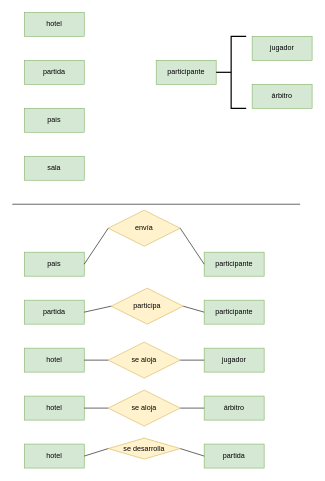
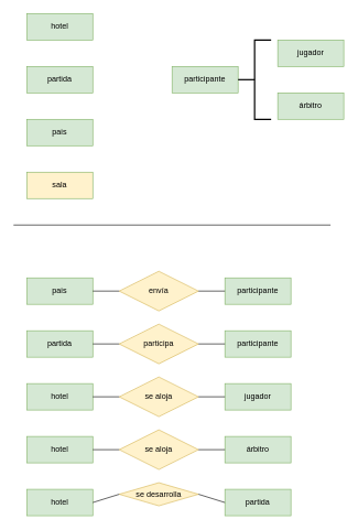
  <mxCell id="0" />
  <mxCell id="1" parent="0" />
  <mxCell id="2" value="jugador" style="whiteSpace=wrap;html=1;align=center;fillColor=#d5e8d4;strokeColor=#82b366;" parent="1" vertex="1"><mxGeometry x="420" y="60" width="100" height="40" as="geometry" /></mxCell>
  <mxCell id="3" value="árbitro" style="whiteSpace=wrap;html=1;align=center;fillColor=#d5e8d4;strokeColor=#82b366;" parent="1" vertex="1"><mxGeometry x="420" y="140" width="100" height="40" as="geometry" /></mxCell>
  <mxCell id="4" value="participante" style="whiteSpace=wrap;html=1;align=center;fillColor=#d5e8d4;strokeColor=#82b366;" parent="1" vertex="1"><mxGeometry x="260" y="100" width="100" height="40" as="geometry" /></mxCell>
  <mxCell id="5" value="pais" style="whiteSpace=wrap;html=1;align=center;fillColor=#d5e8d4;strokeColor=#82b366;" parent="1" vertex="1"><mxGeometry x="40" y="180" width="100" height="40" as="geometry" /></mxCell>
  <mxCell id="6" value="partida" style="whiteSpace=wrap;html=1;align=center;fillColor=#d5e8d4;strokeColor=#82b366;" parent="1" vertex="1"><mxGeometry x="40" y="100" width="100" height="40" as="geometry" /></mxCell>
  <mxCell id="7" value="hotel" style="whiteSpace=wrap;html=1;align=center;fillColor=#d5e8d4;strokeColor=#82b366;" parent="1" vertex="1"><mxGeometry x="40" y="20" width="100" height="40" as="geometry" /></mxCell>
  <mxCell id="8" value="participante" style="whiteSpace=wrap;html=1;align=center;fillColor=#d5e8d4;strokeColor=#82b366;" parent="1" vertex="1"><mxGeometry x="340" y="420" width="100" height="40" as="geometry" /></mxCell>
- <mxCell id="9" value="envía" style="shape=rhombus;perimeter=rhombusPerimeter;whiteSpace=wrap;html=1;align=center;fillColor=#fff2cc;strokeColor=#d6b656;" parent="1" vertex="1"><mxGeometry x="180" y="350" width="120" height="60" as="geometry" /></mxCell>
+ <mxCell id="9" value="envía" style="shape=rhombus;perimeter=rhombusPerimeter;whiteSpace=wrap;html=1;align=center;fillColor=#fff2cc;strokeColor=#d6b656;" parent="1" vertex="1"><mxGeometry x="180" y="410" width="120" height="60" as="geometry" /></mxCell>
  <mxCell id="10" value="pais" style="whiteSpace=wrap;html=1;align=center;fillColor=#d5e8d4;strokeColor=#82b366;" parent="1" vertex="1"><mxGeometry x="40" y="420" width="100" height="40" as="geometry" /></mxCell>
  <mxCell id="11" value="partida" style="whiteSpace=wrap;html=1;align=center;fillColor=#d5e8d4;strokeColor=#82b366;" parent="1" vertex="1"><mxGeometry x="40" y="500" width="100" height="40" as="geometry" /></mxCell>
  <mxCell id="12" value="hotel" style="whiteSpace=wrap;html=1;align=center;fillColor=#d5e8d4;strokeColor=#82b366;" parent="1" vertex="1"><mxGeometry x="40" y="580" width="100" height="40" as="geometry" /></mxCell>
  <mxCell id="13" value="jugador" style="whiteSpace=wrap;html=1;align=center;fillColor=#d5e8d4;strokeColor=#82b366;" parent="1" vertex="1"><mxGeometry x="340" y="580" width="100" height="40" as="geometry" /></mxCell>
  <mxCell id="14" value="árbitro" style="whiteSpace=wrap;html=1;align=center;fillColor=#d5e8d4;strokeColor=#82b366;" parent="1" vertex="1"><mxGeometry x="340" y="660" width="100" height="40" as="geometry" /></mxCell>
  <mxCell id="15" value="hotel" style="whiteSpace=wrap;html=1;align=center;fillColor=#d5e8d4;strokeColor=#82b366;" parent="1" vertex="1"><mxGeometry x="40" y="660" width="100" height="40" as="geometry" /></mxCell>
  <mxCell id="16" value="se aloja" style="shape=rhombus;perimeter=rhombusPerimeter;whiteSpace=wrap;html=1;align=center;fillColor=#fff2cc;strokeColor=#d6b656;" parent="1" vertex="1"><mxGeometry x="180" y="570" width="120" height="60" as="geometry" /></mxCell>
  <mxCell id="17" value="se aloja" style="shape=rhombus;perimeter=rhombusPerimeter;whiteSpace=wrap;html=1;align=center;fillColor=#fff2cc;strokeColor=#d6b656;" parent="1" vertex="1"><mxGeometry x="180" y="650" width="120" height="60" as="geometry" /></mxCell>
  <mxCell id="18" value="hotel" style="whiteSpace=wrap;html=1;align=center;fillColor=#d5e8d4;strokeColor=#82b366;" parent="1" vertex="1"><mxGeometry x="40" y="740" width="100" height="40" as="geometry" /></mxCell>
  <mxCell id="19" value="se desarrolla" style="shape=rhombus;perimeter=rhombusPerimeter;whiteSpace=wrap;html=1;align=center;fillColor=#fff2cc;strokeColor=#d6b656;" parent="1" vertex="1"><mxGeometry x="180" y="730" width="120" height="35" as="geometry" /></mxCell>
  <mxCell id="20" value="partida" style="whiteSpace=wrap;html=1;align=center;fillColor=#d5e8d4;strokeColor=#82b366;" parent="1" vertex="1"><mxGeometry x="340" y="740" width="100" height="40" as="geometry" /></mxCell>
- <mxCell id="21" value="sala" style="whiteSpace=wrap;html=1;align=center;fillColor=#d5e8d4;strokeColor=#82b366;" parent="1" vertex="1"><mxGeometry x="40" y="260" width="100" height="40" as="geometry" /></mxCell>
+ <mxCell id="21" value="sala" style="whiteSpace=wrap;html=1;align=center;fillColor=#fff2cc;strokeColor=#82b366;" parent="1" vertex="1"><mxGeometry x="40" y="260" width="100" height="40" as="geometry" /></mxCell>
  <mxCell id="22" value="" style="endArrow=none;html=1;rounded=0;" parent="1" edge="1"><mxGeometry relative="1" as="geometry"><mxPoint x="20" y="340" as="sourcePoint" /><mxPoint x="500" y="340" as="targetPoint" /></mxGeometry></mxCell>
  <mxCell id="23" value="participante" style="whiteSpace=wrap;html=1;align=center;fillColor=#d5e8d4;strokeColor=#82b366;" parent="1" vertex="1"><mxGeometry x="340" y="500" width="100" height="40" as="geometry" /></mxCell>
- <mxCell id="24" value="participa" style="shape=rhombus;perimeter=rhombusPerimeter;whiteSpace=wrap;html=1;align=center;fillColor=#fff2cc;strokeColor=#d6b656;" parent="1" vertex="1"><mxGeometry x="185" y="480" width="120" height="60" as="geometry" /></mxCell>
+ <mxCell id="24" value="participa" style="shape=rhombus;perimeter=rhombusPerimeter;whiteSpace=wrap;html=1;align=center;fillColor=#fff2cc;strokeColor=#d6b656;" parent="1" vertex="1"><mxGeometry x="180" y="490" width="120" height="60" as="geometry" /></mxCell>
  <mxCell id="25" value="" style="strokeWidth=2;html=1;shape=mxgraph.flowchart.annotation_2;align=left;labelPosition=right;pointerEvents=1;" parent="1" vertex="1"><mxGeometry x="360" y="60" width="50" height="120" as="geometry" /></mxCell>
  <mxCell id="26" value="" style="endArrow=none;html=1;rounded=0;exitX=1;exitY=0.5;exitDx=0;exitDy=0;entryX=0;entryY=0.5;entryDx=0;entryDy=0;" parent="1" source="10" target="9" edge="1"><mxGeometry relative="1" as="geometry"><mxPoint x="190" y="390" as="sourcePoint" /><mxPoint x="350" y="390" as="targetPoint" /></mxGeometry></mxCell>
  <mxCell id="27" value="" style="endArrow=none;html=1;rounded=0;exitX=1;exitY=0.5;exitDx=0;exitDy=0;entryX=0;entryY=0.5;entryDx=0;entryDy=0;" parent="1" source="9" target="8" edge="1"><mxGeometry relative="1" as="geometry"><mxPoint x="300" y="400" as="sourcePoint" /><mxPoint x="460" y="400" as="targetPoint" /></mxGeometry></mxCell>
  <mxCell id="28" value="" style="endArrow=none;html=1;rounded=0;exitX=1;exitY=0.5;exitDx=0;exitDy=0;entryX=0;entryY=0.5;entryDx=0;entryDy=0;" parent="1" source="11" target="24" edge="1"><mxGeometry relative="1" as="geometry"><mxPoint x="170" y="480" as="sourcePoint" /><mxPoint x="330" y="480" as="targetPoint" /></mxGeometry></mxCell>
  <mxCell id="29" value="" style="endArrow=none;html=1;rounded=0;exitX=1;exitY=0.5;exitDx=0;exitDy=0;entryX=0;entryY=0.5;entryDx=0;entryDy=0;" parent="1" source="24" target="23" edge="1"><mxGeometry relative="1" as="geometry"><mxPoint x="300" y="490" as="sourcePoint" /><mxPoint x="460" y="490" as="targetPoint" /></mxGeometry></mxCell>
  <mxCell id="30" value="" style="endArrow=none;html=1;rounded=0;exitX=1;exitY=0.5;exitDx=0;exitDy=0;entryX=0;entryY=0.5;entryDx=0;entryDy=0;" parent="1" source="12" target="16" edge="1"><mxGeometry relative="1" as="geometry"><mxPoint x="210" y="580" as="sourcePoint" /><mxPoint x="370" y="580" as="targetPoint" /></mxGeometry></mxCell>
  <mxCell id="31" value="" style="endArrow=none;html=1;rounded=0;exitX=1;exitY=0.5;exitDx=0;exitDy=0;entryX=0;entryY=0.5;entryDx=0;entryDy=0;" parent="1" source="16" target="13" edge="1"><mxGeometry relative="1" as="geometry"><mxPoint x="310" y="550" as="sourcePoint" /><mxPoint x="470" y="550" as="targetPoint" /></mxGeometry></mxCell>
  <mxCell id="32" value="" style="endArrow=none;html=1;rounded=0;exitX=1;exitY=0.5;exitDx=0;exitDy=0;entryX=0;entryY=0.5;entryDx=0;entryDy=0;" parent="1" source="15" target="17" edge="1"><mxGeometry relative="1" as="geometry"><mxPoint x="150" y="640" as="sourcePoint" /><mxPoint x="310" y="640" as="targetPoint" /></mxGeometry></mxCell>
  <mxCell id="33" value="" style="endArrow=none;html=1;rounded=0;exitX=1;exitY=0.5;exitDx=0;exitDy=0;entryX=0;entryY=0.5;entryDx=0;entryDy=0;" parent="1" source="17" target="14" edge="1"><mxGeometry relative="1" as="geometry"><mxPoint x="310" y="640" as="sourcePoint" /><mxPoint x="470" y="640" as="targetPoint" /></mxGeometry></mxCell>
  <mxCell id="34" value="" style="endArrow=none;html=1;rounded=0;exitX=1;exitY=0.5;exitDx=0;exitDy=0;entryX=0;entryY=0.5;entryDx=0;entryDy=0;" parent="1" source="18" target="19" edge="1"><mxGeometry relative="1" as="geometry"><mxPoint x="170" y="730" as="sourcePoint" /><mxPoint x="330" y="730" as="targetPoint" /></mxGeometry></mxCell>
  <mxCell id="35" value="" style="endArrow=none;html=1;rounded=0;exitX=1;exitY=0.5;exitDx=0;exitDy=0;entryX=0;entryY=0.5;entryDx=0;entryDy=0;" parent="1" source="19" target="20" edge="1"><mxGeometry relative="1" as="geometry"><mxPoint x="330" y="720" as="sourcePoint" /><mxPoint x="490" y="720" as="targetPoint" /></mxGeometry></mxCell>
